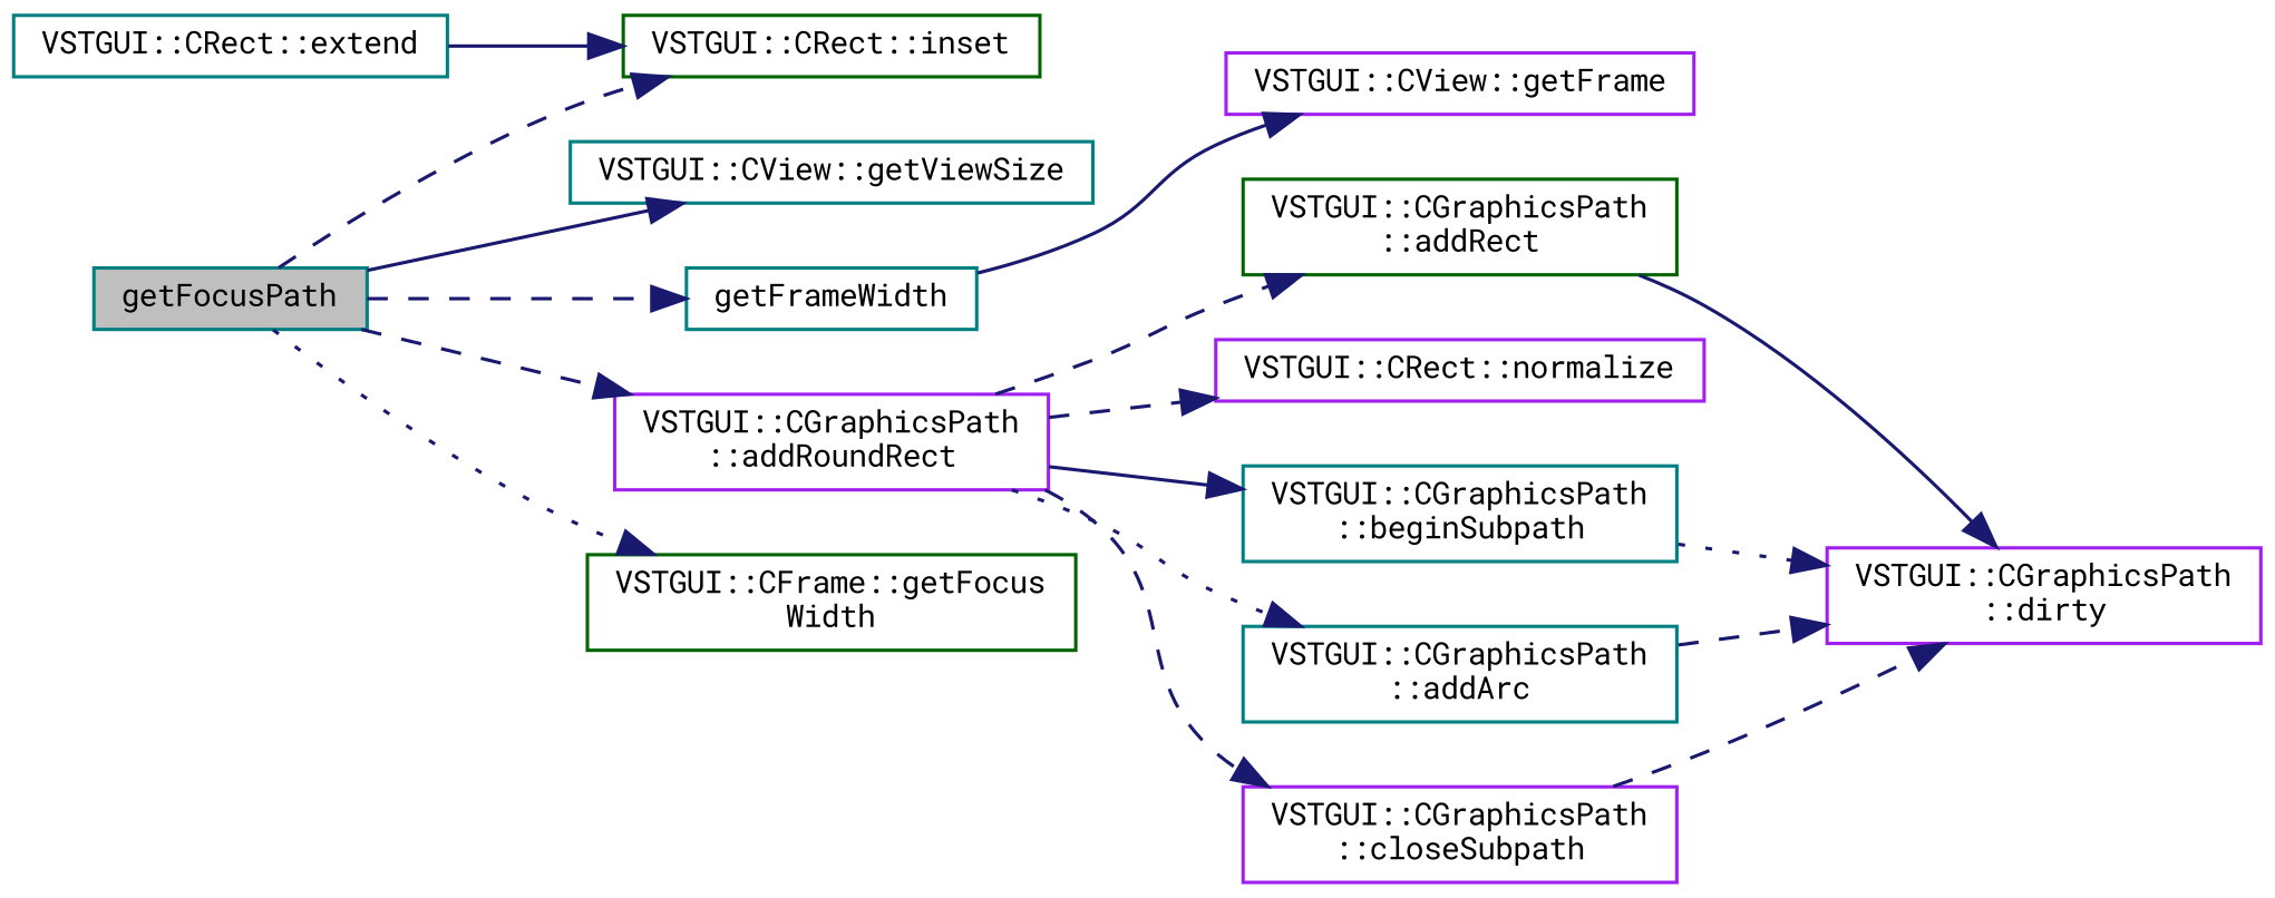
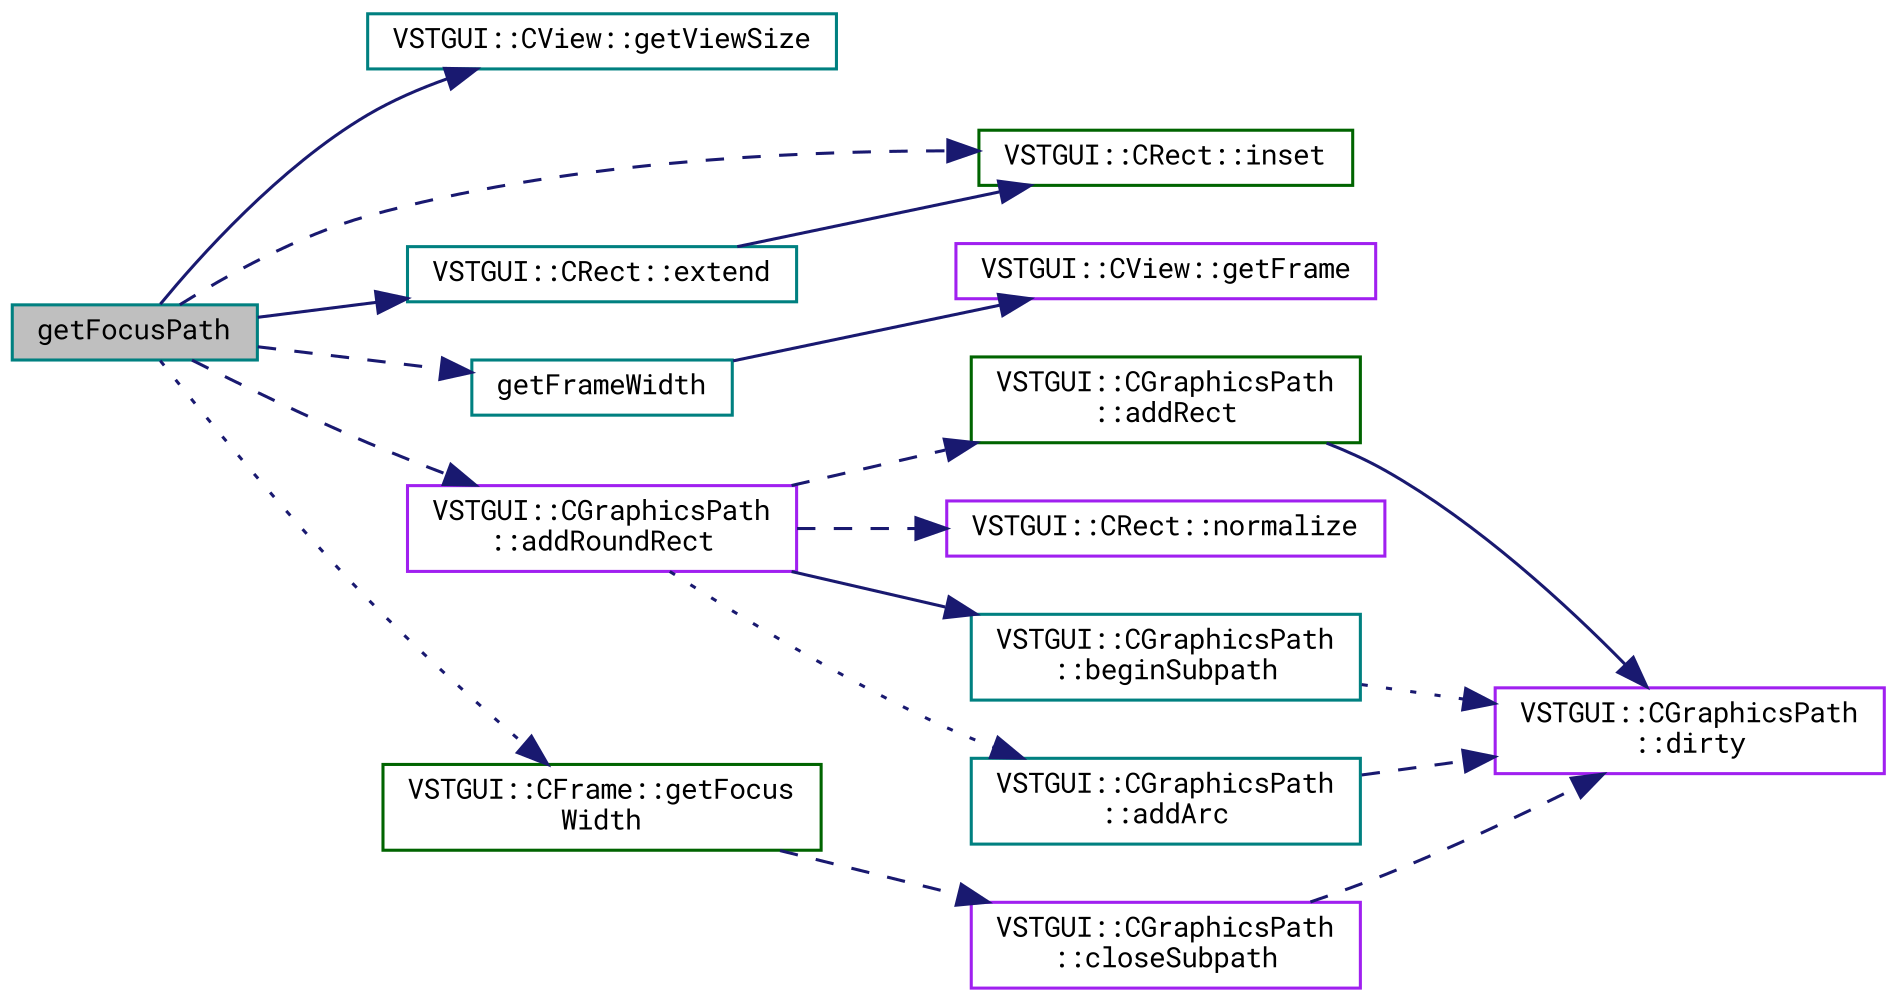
  digraph {
    fontname="Roboto Mono"
    rankdir=LR
    node [color=teal fontname="Roboto Mono" fontsize=9 shape=record]
    edge [color=midnightblue fontname="Roboto Mono" fontsize=9 labelfontname=Arial labelfontsize=9 style=dashed]
    n1 [fillcolor=grey75 fontcolor=black height=0.2 label=getFocusPath style=filled width=0.4]
    n2 [height=0.2 label="VSTGUI::CView::getViewSize" width=0.4]
    n3 [color=darkgreen height=0.2 label="VSTGUI::CRect::inset" width=0.4]
    n4 [height=0.2 label=getFrameWidth width=0.4]
    n5 [color=purple height=0.2 label="VSTGUI::CGraphicsPath\l::addRoundRect" width=0.4]
    n6 [color=darkgreen height=0.2 label="VSTGUI::CFrame::getFocus\lWidth" width=0.4]
    n7 [height=0.2 label="VSTGUI::CRect::extend" width=0.4]
    n8 [color=purple height=0.2 label="VSTGUI::CView::getFrame" width=0.4]
    n9 [color=darkgreen height=0.2 label="VSTGUI::CGraphicsPath\l::addRect" width=0.4]
    n10 [color=purple height=0.2 label="VSTGUI::CRect::normalize" width=0.4]
    n11 [height=0.2 label="VSTGUI::CGraphicsPath\l::beginSubpath" width=0.4]
    n12 [height=0.2 label="VSTGUI::CGraphicsPath\l::addArc" width=0.4]
    n13 [color=purple height=0.2 label="VSTGUI::CGraphicsPath\l::closeSubpath" width=0.4]
    n14 [color=purple height=0.2 label="VSTGUI::CGraphicsPath\l::dirty" width=0.4]
    n1 -> n2 [style=solid]
    n1 -> n3
    n1 -> n4
    n1 -> n5
    n1 -> n6 [style=dotted]
+   n1 -> n7 [style=solid]
    n4 -> n8 [style=solid]
    n5 -> n9
    n5 -> n10
    n5 -> n11 [style=solid]
    n5 -> n12 [style=dotted]
-   n5 -> n13
+   n6 -> n13
    n7 -> n3 [style=solid]
    n9 -> n14 [style=solid]
    n11 -> n14 [style=dotted]
    n12 -> n14
    n13 -> n14
  }
